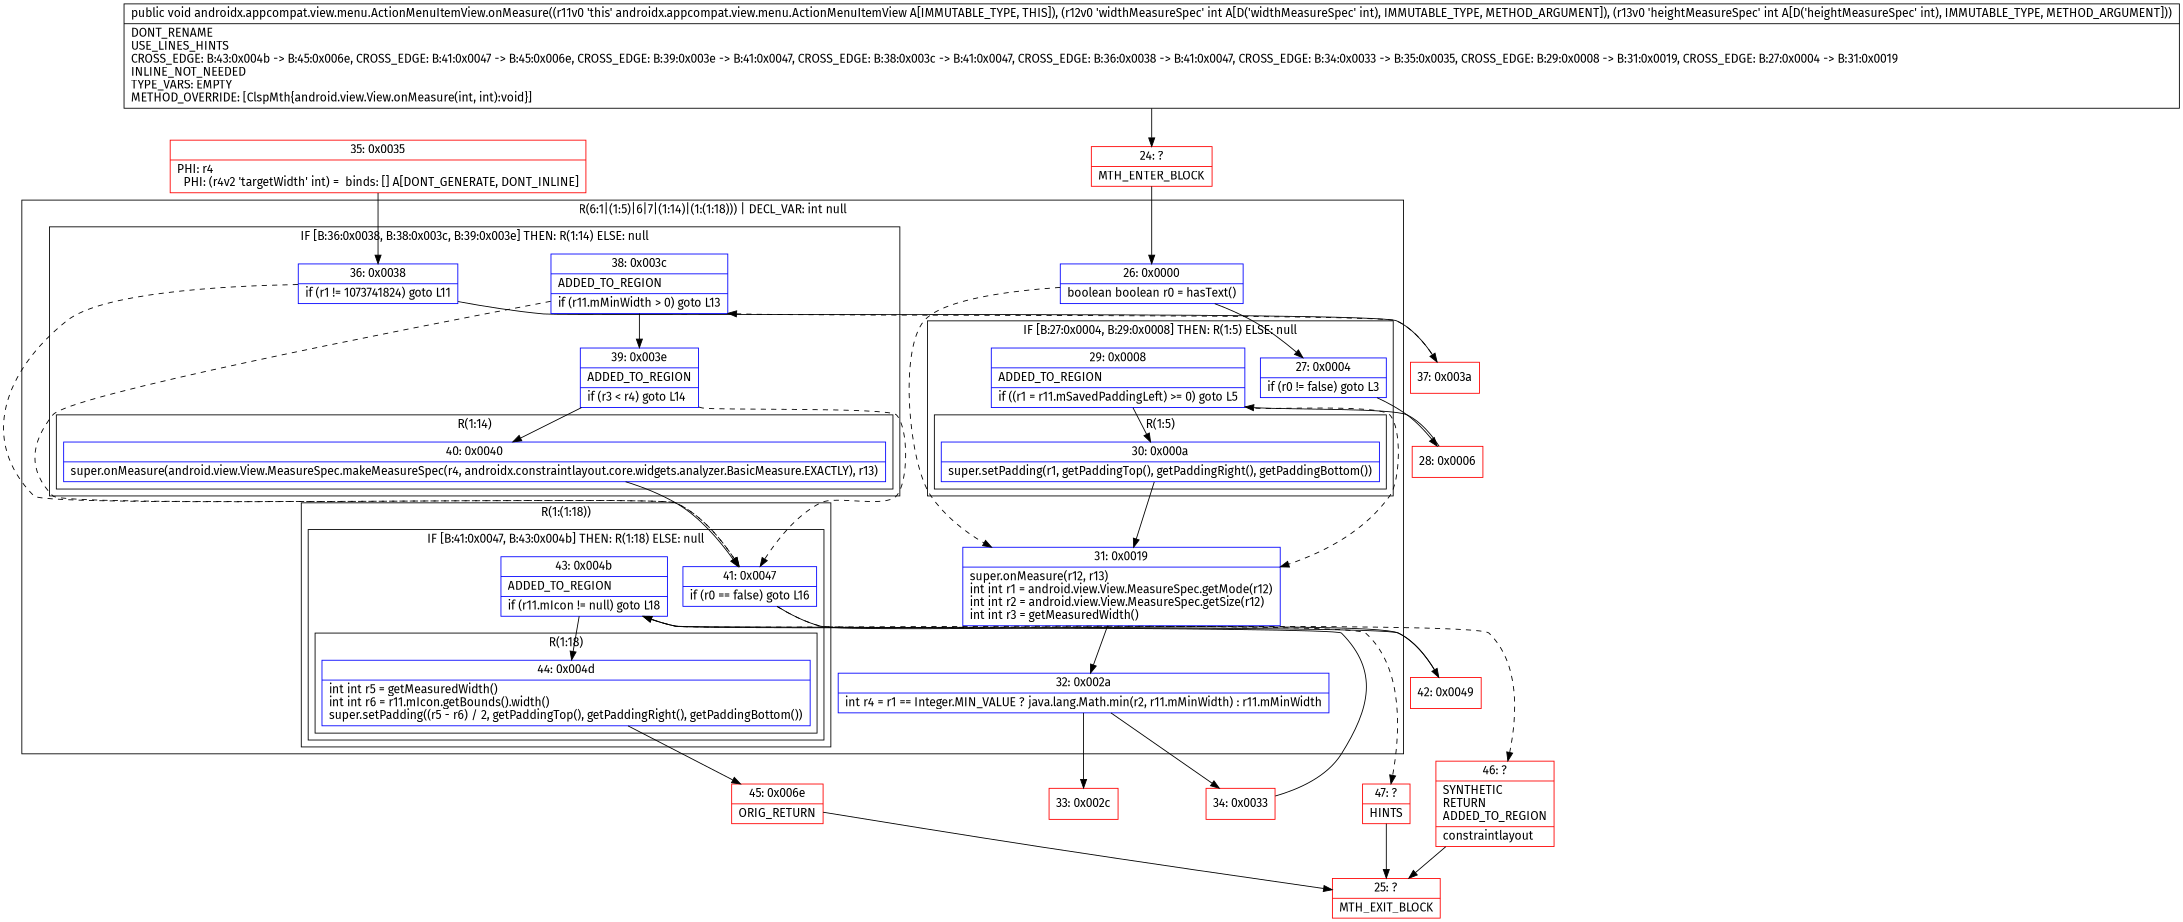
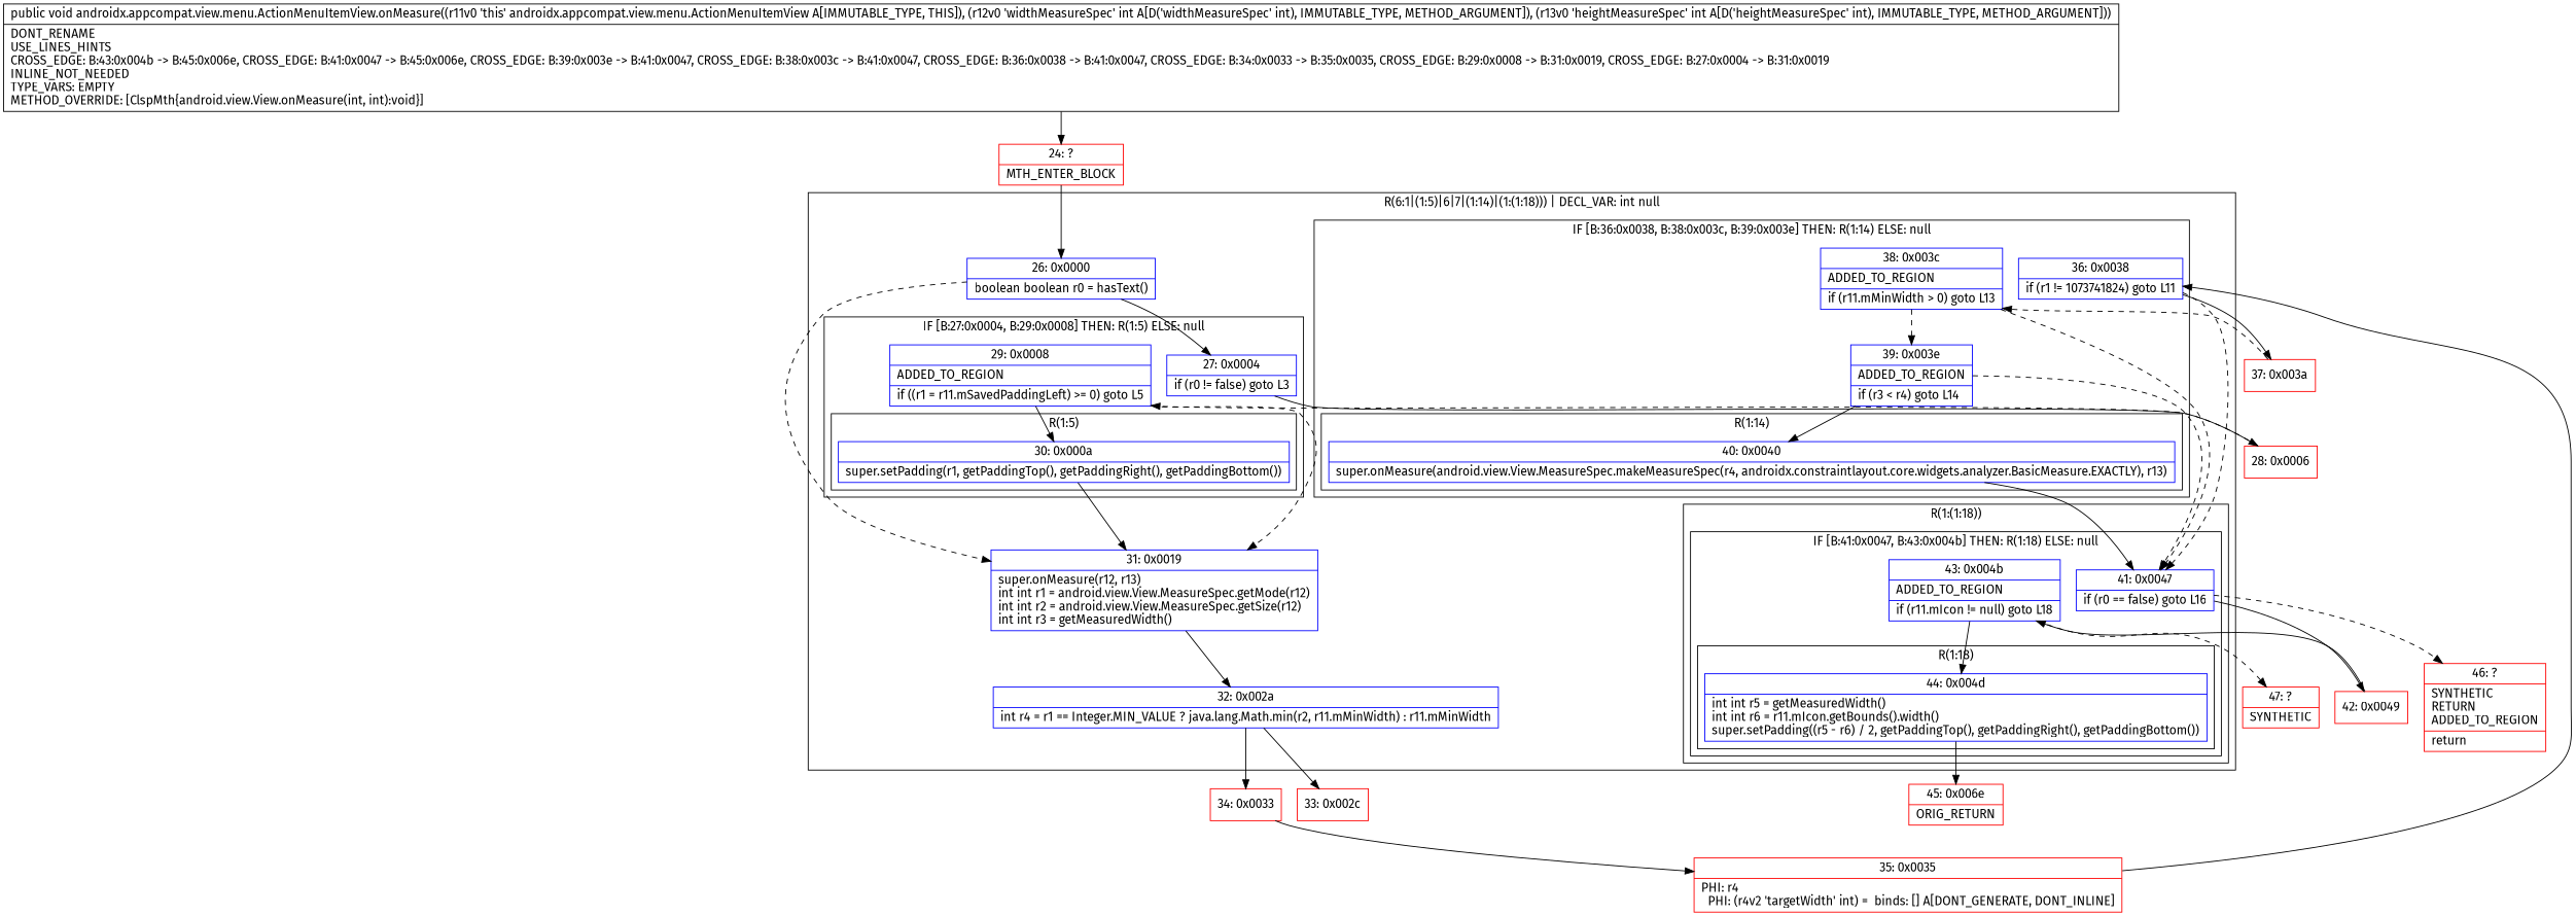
  digraph {
    fontname="Fira Sans"
    node [color=blue fontname="Fira Sans" shape=record]
    edge [fontname="Fira Sans"]
    n1 [label="{30\:\ 0x000a|super.setPadding(r1, getPaddingTop(), getPaddingRight(), getPaddingBottom())\l}"]
    n2 [label="{27\:\ 0x0004|if (r0 != false) goto L3\l}"]
    n3 [label="{29\:\ 0x0008|ADDED_TO_REGION\l|if ((r1 = r11.mSavedPaddingLeft) \>= 0) goto L5\l}"]
    n4 [label="{40\:\ 0x0040|super.onMeasure(android.view.View.MeasureSpec.makeMeasureSpec(r4, androidx.constraintlayout.core.widgets.analyzer.BasicMeasure.EXACTLY), r13)\l}"]
    n5 [label="{36\:\ 0x0038|if (r1 != 1073741824) goto L11\l}"]
    n6 [label="{38\:\ 0x003c|ADDED_TO_REGION\l|if (r11.mMinWidth \> 0) goto L13\l}"]
    n7 [label="{39\:\ 0x003e|ADDED_TO_REGION\l|if (r3 \< r4) goto L14\l}"]
    n8 [label="{44\:\ 0x004d|int int r5 = getMeasuredWidth()\lint int r6 = r11.mIcon.getBounds().width()\lsuper.setPadding((r5 \- r6) \/ 2, getPaddingTop(), getPaddingRight(), getPaddingBottom())\l}"]
    n9 [label="{41\:\ 0x0047|if (r0 == false) goto L16\l}"]
    n10 [label="{43\:\ 0x004b|ADDED_TO_REGION\l|if (r11.mIcon != null) goto L18\l}"]
    n11 [label="{26\:\ 0x0000|boolean boolean r0 = hasText()\l}"]
    n12 [label="{31\:\ 0x0019|super.onMeasure(r12, r13)\lint int r1 = android.view.View.MeasureSpec.getMode(r12)\lint int r2 = android.view.View.MeasureSpec.getSize(r12)\lint int r3 = getMeasuredWidth()\l}"]
    n13 [label="{32\:\ 0x002a|int r4 = r1 == Integer.MIN_VALUE ? java.lang.Math.min(r2, r11.mMinWidth) : r11.mMinWidth\l}"]
    n14 [color=red label="{28\:\ 0x0006}"]
    n15 [color=red label="{37\:\ 0x003a}"]
    n16 [color=red label="{45\:\ 0x006e|ORIG_RETURN\l}"]
    n17 [color=red label="{42\:\ 0x0049}"]
-   n18 [color=red label="{46\:\ ?|SYNTHETIC\lRETURN\lADDED_TO_REGION\l|constraintlayout\l}"]
-   n19 [color=red label="{47\:\ ?|HINTS\l}"]
+   n18 [color=red label="{46\:\ ?|SYNTHETIC\lRETURN\lADDED_TO_REGION\l|return\l}"]
+   n19 [color=red label="{47\:\ ?|SYNTHETIC\l}"]
    n20 [color=red label="{33\:\ 0x002c}"]
    n21 [color=red label="{34\:\ 0x0033}"]
    n22 [color=red label="{35\:\ 0x0035|PHI: r4 \l  PHI: (r4v2 'targetWidth' int) =  binds: [] A[DONT_GENERATE, DONT_INLINE]\l}"]
-   n23 [color=red label="{25\:\ ?|MTH_EXIT_BLOCK\l}"]
    n24 [color=red label="{24\:\ ?|MTH_ENTER_BLOCK\l}"]
    n25 [label="{public void androidx.appcompat.view.menu.ActionMenuItemView.onMeasure((r11v0 'this' androidx.appcompat.view.menu.ActionMenuItemView A[IMMUTABLE_TYPE, THIS]), (r12v0 'widthMeasureSpec' int A[D('widthMeasureSpec' int), IMMUTABLE_TYPE, METHOD_ARGUMENT]), (r13v0 'heightMeasureSpec' int A[D('heightMeasureSpec' int), IMMUTABLE_TYPE, METHOD_ARGUMENT]))  | DONT_RENAME\lUSE_LINES_HINTS\lCROSS_EDGE: B:43:0x004b \-\> B:45:0x006e, CROSS_EDGE: B:41:0x0047 \-\> B:45:0x006e, CROSS_EDGE: B:39:0x003e \-\> B:41:0x0047, CROSS_EDGE: B:38:0x003c \-\> B:41:0x0047, CROSS_EDGE: B:36:0x0038 \-\> B:41:0x0047, CROSS_EDGE: B:34:0x0033 \-\> B:35:0x0035, CROSS_EDGE: B:29:0x0008 \-\> B:31:0x0019, CROSS_EDGE: B:27:0x0004 \-\> B:31:0x0019\lINLINE_NOT_NEEDED\lTYPE_VARS: EMPTY\lMETHOD_OVERRIDE: [ClspMth\{android.view.View.onMeasure(int, int):void\}]\l}" color=""]
    subgraph cluster_1 {
      label="R(6:1|(1:5)|6|7|(1:14)|(1:(1:18))) | DECL_VAR: int null\l"
      n11
      n12
      n13
      subgraph cluster_2 {
        label="IF [B:27:0x0004, B:29:0x0008] THEN: R(1:5) ELSE: null"
        n2
        n3
        subgraph cluster_3 {
          label="R(1:5)"
          n1
        }
      }
      subgraph cluster_4 {
        label="IF [B:36:0x0038, B:38:0x003c, B:39:0x003e] THEN: R(1:14) ELSE: null"
        n5
        n6
        n7
        subgraph cluster_5 {
          label="R(1:14)"
          n4
        }
      }
      subgraph cluster_6 {
        label="R(1:(1:18))"
        subgraph cluster_7 {
          label="IF [B:41:0x0047, B:43:0x004b] THEN: R(1:18) ELSE: null"
          n9
          n10
          subgraph cluster_8 {
            label="R(1:18)"
            n8
          }
        }
      }
    }
    n1 -> n12
    n2 -> n14
    n3 -> n1
    n3 -> n12 [style=dashed]
    n4 -> n9
    n5 -> n9 [style=dashed]
    n5 -> n15
-   n6 -> n7
+   n6 -> n7 [style=dashed]
    n6 -> n9 [style=dashed]
    n7 -> n4
    n7 -> n9 [style=dashed]
    n8 -> n16
    n9 -> n17
    n9 -> n18 [style=dashed]
    n10 -> n8
    n10 -> n19 [style=dashed]
    n11 -> n2
    n11 -> n12 [style=dashed]
    n12 -> n13
    n13 -> n20
    n13 -> n21
-   n14 -> n3
+   n14 -> n3 [style=dashed]
    n15 -> n6 [style=dashed]
-   n16 -> n23
    n17 -> n10
-   n18 -> n23
-   n19 -> n23
-   n21 -> n10
+   n21 -> n22
    n22 -> n5
    n24 -> n11
    n25 -> n24
  }
